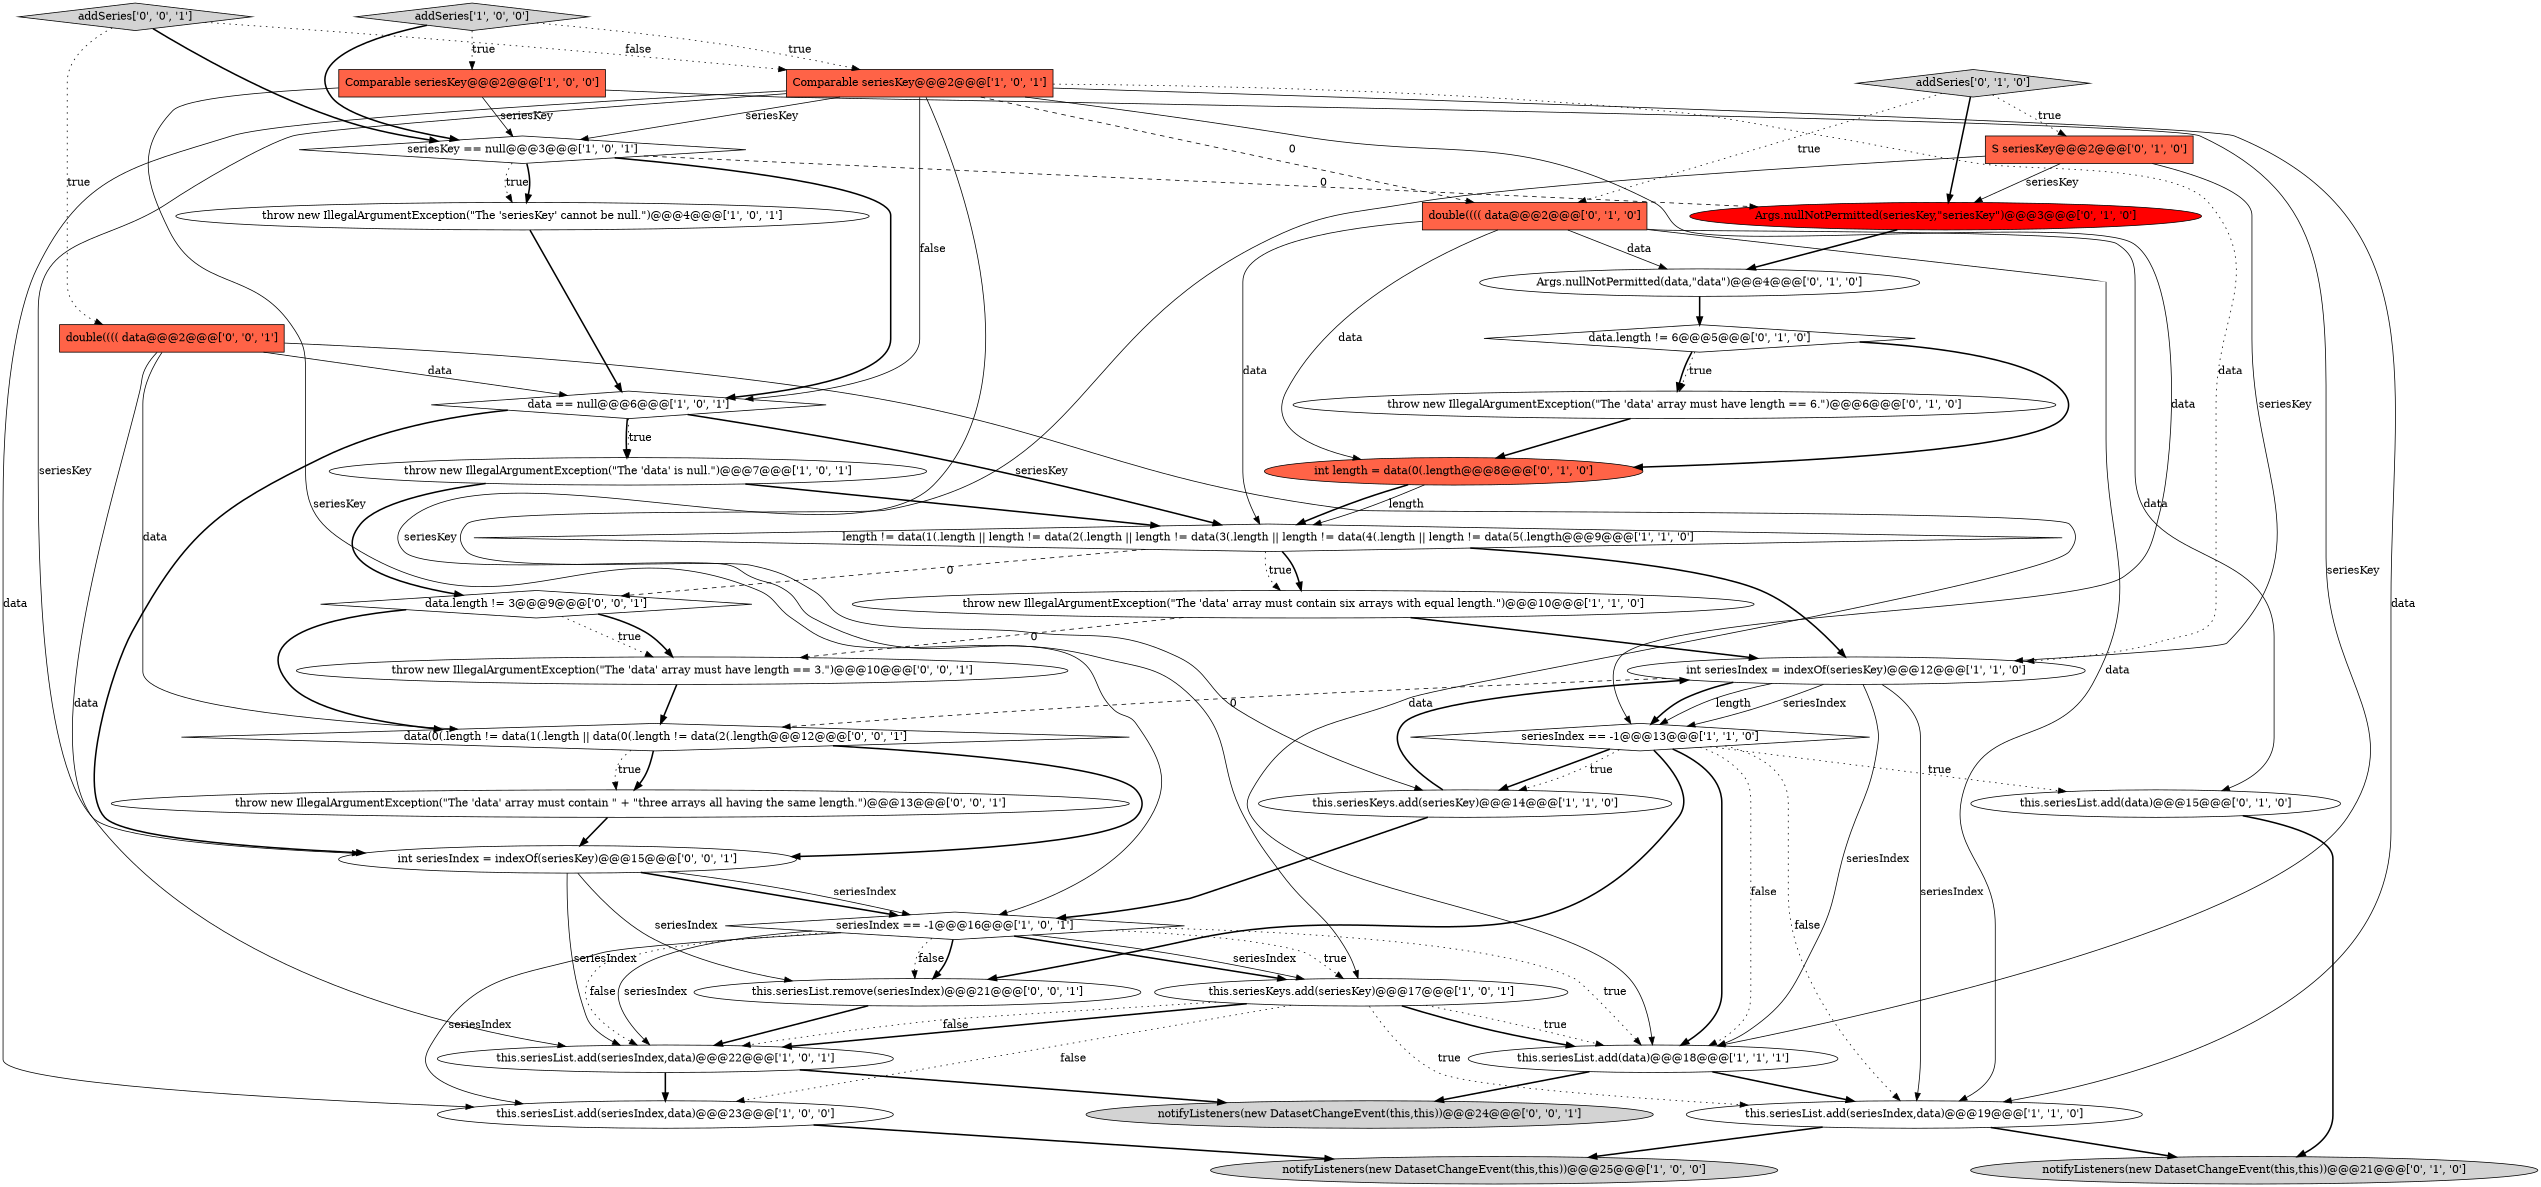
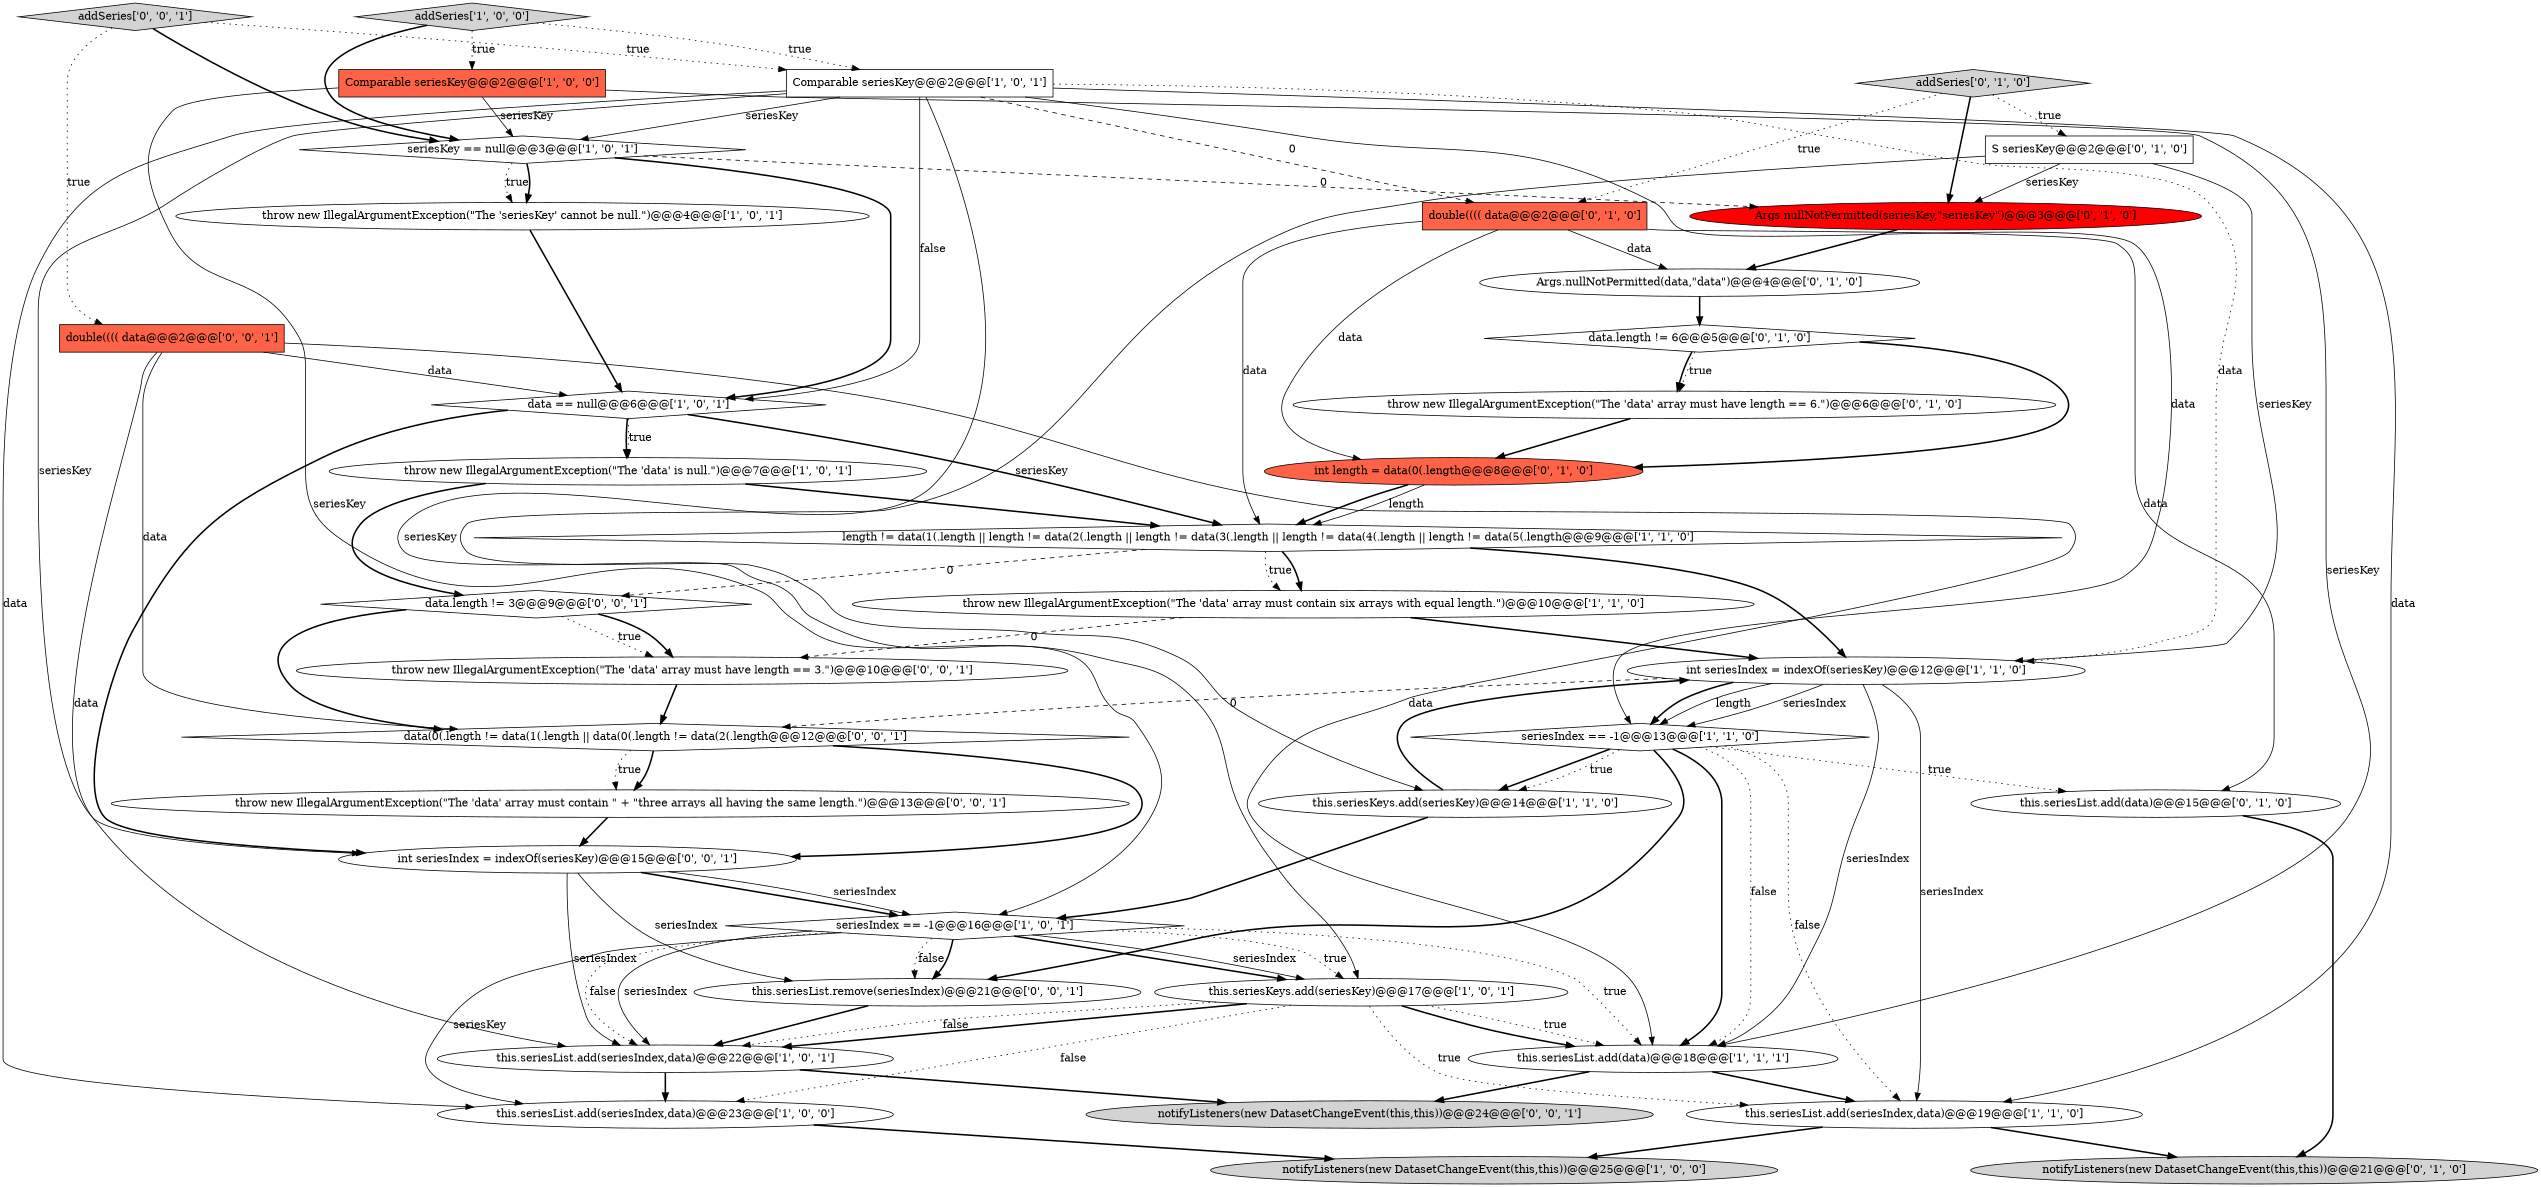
  digraph {
    node [fillcolor=white shape=ellipse style=filled]
    edge [style=bold]
    n1 [label="Args.nullNotPermitted(data,\"data\")@@@4@@@['0', '1', '0']"]
    n2 [label="data.length != 6@@@5@@@['0', '1', '0']" shape=diamond]
    n3 [fillcolor=tomato label="int length = data(0(.length@@@8@@@['0', '1', '0']"]
    n4 [label="throw new IllegalArgumentException(\"The 'data' array must have length == 6.\")@@@6@@@['0', '1', '0']"]
    n5 [label="this.seriesList.add(seriesIndex,data)@@@23@@@['1', '0', '0']"]
    n6 [fillcolor=lightgray label="notifyListeners(new DatasetChangeEvent(this,this))@@@25@@@['1', '0', '0']"]
    n7 [label="throw new IllegalArgumentException(\"The 'seriesKey' cannot be null.\")@@@4@@@['1', '0', '1']"]
    n8 [label="data == null@@@6@@@['1', '0', '1']" shape=diamond]
    n9 [label="length != data(1(.length || length != data(2(.length || length != data(3(.length || length != data(4(.length || length != data(5(.length@@@9@@@['1', '1', '0']" shape=diamond]
    n10 [label="int seriesIndex = indexOf(seriesKey)@@@15@@@['0', '0', '1']"]
    n11 [label="throw new IllegalArgumentException(\"The 'data' is null.\")@@@7@@@['1', '0', '1']"]
    n12 [fillcolor=tomato label="Comparable seriesKey@@@2@@@['1', '0', '0']" shape=box]
    n13 [label="seriesKey == null@@@3@@@['1', '0', '1']" shape=diamond]
    n14 [label="seriesIndex == -1@@@16@@@['1', '0', '1']" shape=diamond]
    n15 [label="this.seriesList.add(data)@@@18@@@['1', '1', '1']"]
    n16 [fillcolor=red label="Args.nullNotPermitted(seriesKey,\"seriesKey\")@@@3@@@['0', '1', '0']"]
    n17 [label="this.seriesKeys.add(seriesKey)@@@17@@@['1', '0', '1']"]
    n18 [label="this.seriesList.add(seriesIndex,data)@@@22@@@['1', '0', '1']"]
    n19 [label="this.seriesList.remove(seriesIndex)@@@21@@@['0', '0', '1']"]
    n20 [label="this.seriesList.add(seriesIndex,data)@@@19@@@['1', '1', '0']"]
    n21 [fillcolor=lightgray label="notifyListeners(new DatasetChangeEvent(this,this))@@@24@@@['0', '0', '1']"]
    n22 [fillcolor=lightgray label="notifyListeners(new DatasetChangeEvent(this,this))@@@21@@@['0', '1', '0']"]
    n23 [fillcolor=tomato label="double(((( data@@@2@@@['0', '1', '0']" shape=box]
    n24 [label="this.seriesList.add(data)@@@15@@@['0', '1', '0']"]
    n25 [label="throw new IllegalArgumentException(\"The 'data' array must contain six arrays with equal length.\")@@@10@@@['1', '1', '0']"]
    n26 [label="data.length != 3@@@9@@@['0', '0', '1']" shape=diamond]
    n27 [label="int seriesIndex = indexOf(seriesKey)@@@12@@@['1', '1', '0']"]
    n28 [label="throw new IllegalArgumentException(\"The 'data' array must contain \" + \"three arrays all having the same length.\")@@@13@@@['0', '0', '1']"]
    n29 [label="data(0(.length != data(1(.length || data(0(.length != data(2(.length@@@12@@@['0', '0', '1']" shape=diamond]
    n30 [label="throw new IllegalArgumentException(\"The 'data' array must have length == 3.\")@@@10@@@['0', '0', '1']"]
    n31 [label="seriesIndex == -1@@@13@@@['1', '1', '0']" shape=diamond]
    n32 [label="this.seriesKeys.add(seriesKey)@@@14@@@['1', '1', '0']"]
    n33 [fillcolor=lightgray label="addSeries['1', '0', '0']" shape=diamond]
-   n34 [fillcolor=tomato label="Comparable seriesKey@@@2@@@['1', '0', '1']" shape=box]
-   n35 [fillcolor=tomato label="S seriesKey@@@2@@@['0', '1', '0']" shape=box]
+   n34 [label="Comparable seriesKey@@@2@@@['1', '0', '1']" shape=box]
+   n35 [label="S seriesKey@@@2@@@['0', '1', '0']" shape=box]
    n36 [fillcolor=lightgray label="addSeries['0', '0', '1']" shape=diamond]
    n37 [fillcolor=tomato label="double(((( data@@@2@@@['0', '0', '1']" shape=box]
    n38 [fillcolor=lightgray label="addSeries['0', '1', '0']" shape=diamond]
    n1 -> n2
    n2 -> n3
    n2 -> n4 [label=true style=dotted]
    n2 -> n4
    n3 -> n9
    n3 -> n9 [label=length style=solid]
    n4 -> n3
    n5 -> n6
    n7 -> n8
    n8 -> n9
    n8 -> n10
    n8 -> n11
    n8 -> n11 [label=true style=dotted]
    n9 -> n25 [label=true style=dotted]
    n9 -> n25
    n9 -> n26 [label=0 style=dashed]
    n9 -> n27
    n10 -> n14
    n10 -> n14 [label=seriesIndex style=solid]
    n10 -> n18 [label=seriesIndex style=solid]
    n10 -> n19 [label=seriesIndex style=solid]
    n11 -> n9
    n11 -> n26
    n12 -> n13 [label=seriesKey style=solid]
    n12 -> n14 [label=seriesKey style=solid]
    n12 -> n15 [label=seriesKey style=solid]
    n13 -> n7 [label=true style=dotted]
    n13 -> n7
    n13 -> n8
    n13 -> n16 [label=0 style=dashed]
-   n14 -> n5 [label=seriesIndex style=solid]
+   n14 -> n5 [label=seriesKey style=solid]
    n14 -> n15 [label=true style=dotted]
    n14 -> n17 [label=true style=dotted]
    n14 -> n17
    n14 -> n17 [label=seriesIndex style=solid]
    n14 -> n18 [label=seriesIndex style=solid]
    n14 -> n18 [label=false style=dotted]
    n14 -> n19 [label=false style=dotted]
    n14 -> n19
    n15 -> n20
    n15 -> n21
    n16 -> n1
    n17 -> n5 [label=false style=dotted]
    n17 -> n15 [label=true style=dotted]
    n17 -> n15
    n17 -> n18
    n17 -> n18 [label=false style=dotted]
    n17 -> n20 [label=true style=dotted]
    n18 -> n5
    n18 -> n21
    n19 -> n18
    n20 -> n6
    n20 -> n22
    n23 -> n1 [label=data style=solid]
    n23 -> n3 [label=data style=solid]
    n23 -> n9 [label=data style=solid]
-   n23 -> n20 [label=data style=solid]
    n23 -> n24 [label=data style=solid]
    n24 -> n22
    n25 -> n27
    n25 -> n30 [label=0 style=dashed]
    n26 -> n29
    n26 -> n30 [label=true style=dotted]
    n26 -> n30
    n27 -> n15 [label=seriesIndex style=solid]
    n27 -> n20 [label=seriesIndex style=solid]
    n27 -> n29 [label=0 style=dashed]
    n27 -> n31
    n27 -> n31 [label=length style=solid]
    n27 -> n31 [label=seriesIndex style=solid]
    n28 -> n10
    n29 -> n10
    n29 -> n28
    n29 -> n28 [label=true style=dotted]
    n30 -> n29
    n31 -> n15 [label=false style=dotted]
    n31 -> n15
    n31 -> n19
    n31 -> n20 [label=false style=dotted]
    n31 -> n24 [label=true style=dotted]
    n31 -> n32
    n31 -> n32 [label=true style=dotted]
    n32 -> n14
    n32 -> n27
    n33 -> n12 [label=true style=dotted]
    n33 -> n13
    n33 -> n34 [label=true style=dotted]
    n34 -> n5 [label=data style=solid]
    n34 -> n8 [label=false style=solid]
    n34 -> n10 [label=seriesKey style=solid]
    n34 -> n13 [label=seriesKey style=solid]
    n34 -> n17 [label=seriesKey style=solid]
    n34 -> n20 [label=data style=solid]
    n34 -> n23 [label=0 style=dashed]
    n34 -> n27 [label=data style=dotted]
    n34 -> n31 [label=data style=solid]
    n35 -> n16 [label=seriesKey style=solid]
    n35 -> n27 [label=seriesKey style=solid]
    n35 -> n32 [label=seriesKey style=solid]
    n36 -> n13
-   n36 -> n34 [label=false style=dotted]
+   n36 -> n34 [label=true style=dotted]
    n36 -> n37 [label=true style=dotted]
    n37 -> n8 [label=data style=solid]
    n37 -> n15 [label=data style=solid]
    n37 -> n18 [label=data style=solid]
    n37 -> n29 [label=data style=solid]
    n38 -> n16
    n38 -> n23 [label=true style=dotted]
    n38 -> n35 [label=true style=dotted]
  }
